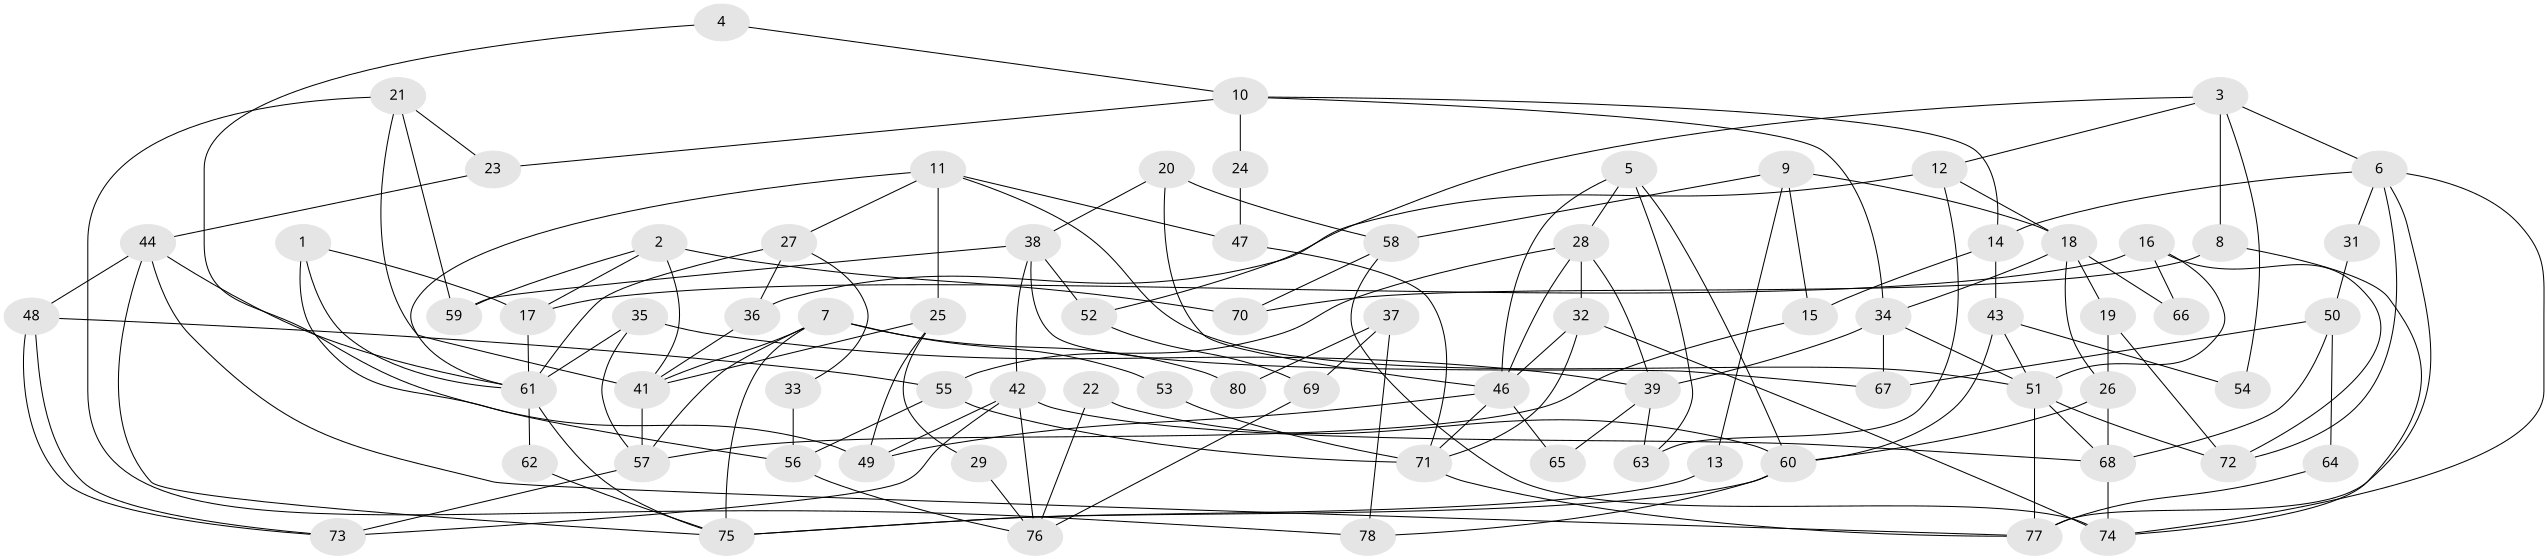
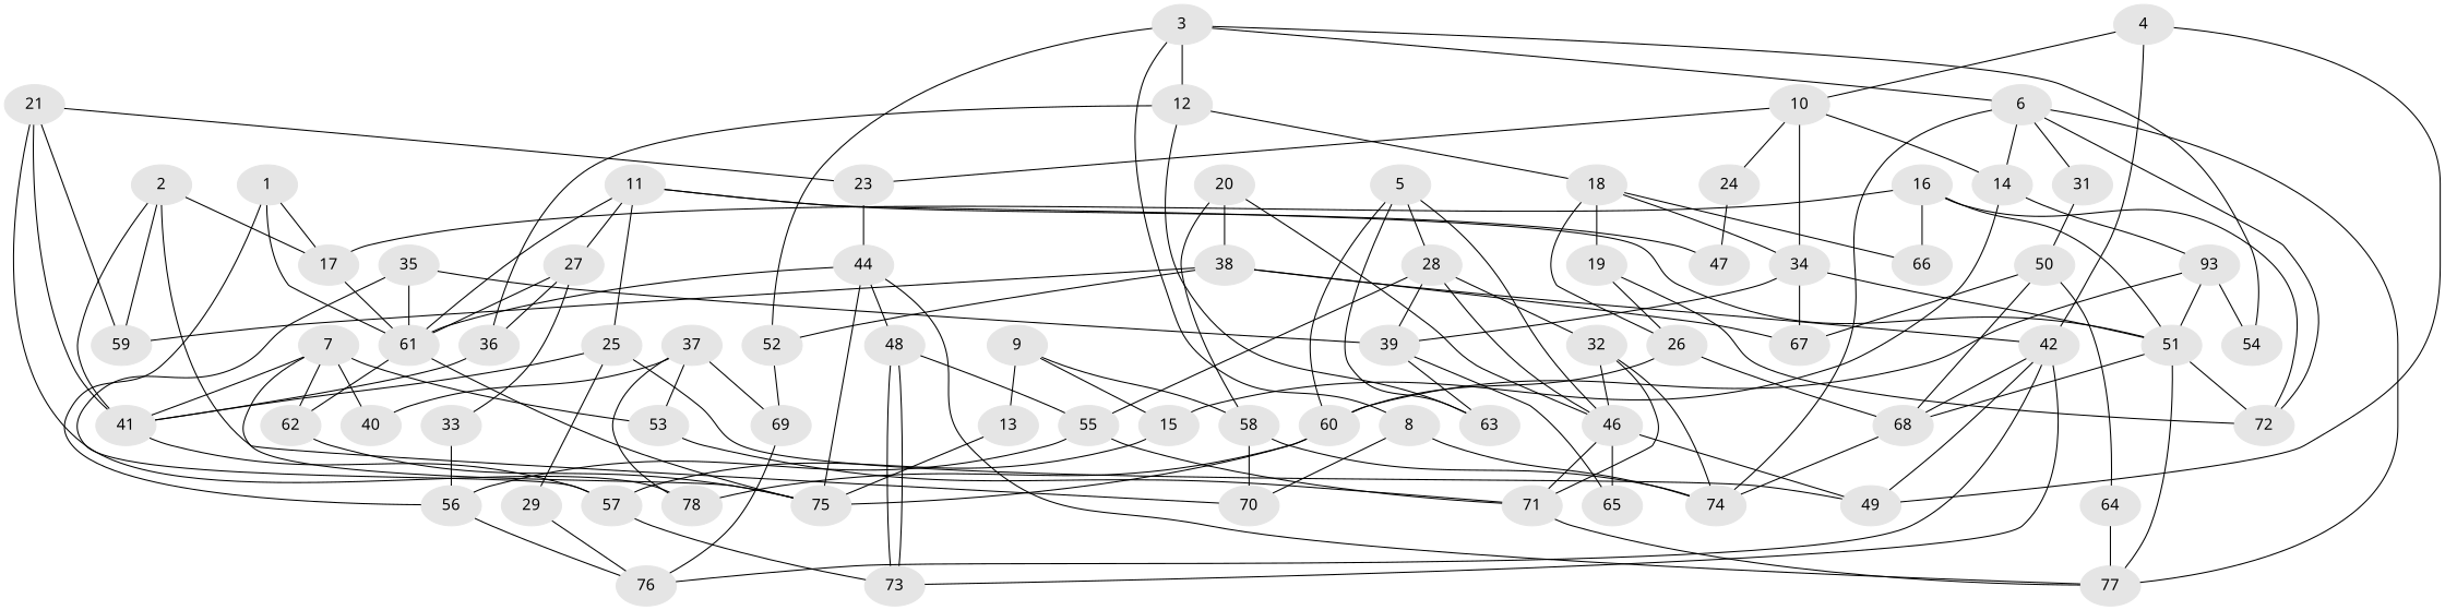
  graph {
    fontname="Noto Sans"
    node [color=gray90 fontname="Noto Sans" style=filled]
    edge [fontname="Noto Sans"]
    1
    17
    56
    61
    76
    62
    75
    2
    41
    59
    70
    57
    3
    6
    8
    12
    52
    54
    14
    31
    72
    74
    77
    63
    18
    36
    69
    4
    10
    42
    49
    23
    24
    34
    68
    73
    5
    28
    46
    60
    32
    39
    55
    71
    65
    78
    15
-   43
+   43 [label=93]
    50
    7
-   40 [label=80]
+   40
    53
    9
    13
    58
    66
    19
    26
    44
    47
    51
    67
    11
    25
    27
    29
    33
    16
    20
    38
    21
-   22
    48
    64
    35
    37
    1 -- 17
    1 -- 56
    1 -- 61
    17 -- 61
    56 -- 76
    61 -- 62
    61 -- 75
    62 -- 75
    2 -- 17
    2 -- 41
    2 -- 59
    2 -- 70
    41 -- 57
    57 -- 73
    3 -- 6
    3 -- 8
    3 -- 12
    3 -- 52
    3 -- 54
    6 -- 14
    6 -- 31
    6 -- 72
    6 -- 74
    6 -- 77
    8 -- 70
    8 -- 74
    12 -- 63
    12 -- 18
    12 -- 36
    52 -- 69
    14 -- 15
    14 -- 43
    31 -- 50
    18 -- 34
    18 -- 66
    18 -- 19
    18 -- 26
    36 -- 41
    69 -- 76
    4 -- 10
+   4 -- 42
    4 -- 49
    10 -- 14
    10 -- 23
    10 -- 24
    10 -- 34
    42 -- 76
    42 -- 49
    42 -- 68
    42 -- 73
    23 -- 44
    24 -- 47
    34 -- 39
    34 -- 51
    34 -- 67
    68 -- 74
    5 -- 63
    5 -- 28
    5 -- 46
    5 -- 60
    28 -- 46
    28 -- 32
    28 -- 39
    28 -- 55
    46 -- 49
    46 -- 71
    46 -- 65
    60 -- 75
    60 -- 78
    32 -- 74
    32 -- 46
    32 -- 71
    39 -- 63
    39 -- 65
    55 -- 56
    55 -- 71
    71 -- 77
    15 -- 57
    43 -- 54
    43 -- 60
    43 -- 51
    50 -- 68
    50 -- 67
    50 -- 64
-   7 -- 57
+   7 -- 62
    7 -- 75
    7 -- 41
    7 -- 40
    7 -- 53
    53 -- 71
-   9 -- 18
    9 -- 15
    9 -- 13
    9 -- 58
    13 -- 75
    58 -- 70
    58 -- 74
    19 -- 72
    19 -- 26
    26 -- 68
    26 -- 60
    44 -- 61
    44 -- 75
    44 -- 77
    44 -- 48
-   47 -- 71
    51 -- 72
    51 -- 77
    51 -- 68
    11 -- 61
    11 -- 47
    11 -- 51
    11 -- 25
    11 -- 27
    25 -- 41
    25 -- 49
    25 -- 29
    27 -- 61
    27 -- 36
    27 -- 33
    29 -- 76
    33 -- 56
    16 -- 17
    16 -- 72
    16 -- 66
    16 -- 51
    20 -- 46
    20 -- 58
    20 -- 38
    38 -- 59
    38 -- 52
    38 -- 42
    38 -- 67
    21 -- 41
    21 -- 59
    21 -- 23
    21 -- 78
-   22 -- 76
-   22 -- 60
    48 -- 73
    48 -- 73
    48 -- 55
    64 -- 77
    35 -- 61
    35 -- 57
    35 -- 39
    37 -- 69
    37 -- 78
    37 -- 40
+   37 -- 53
  }
